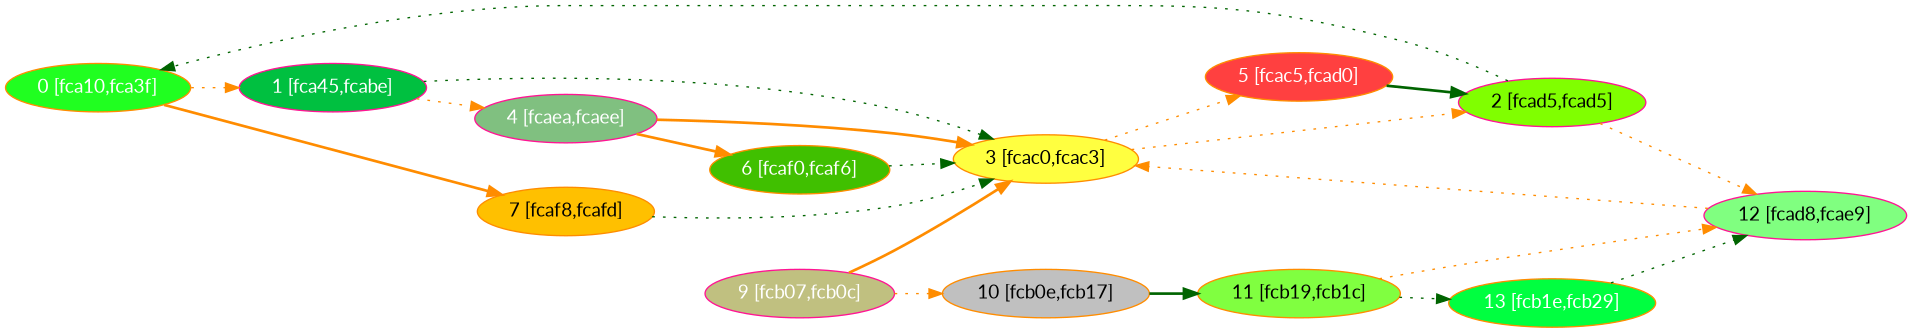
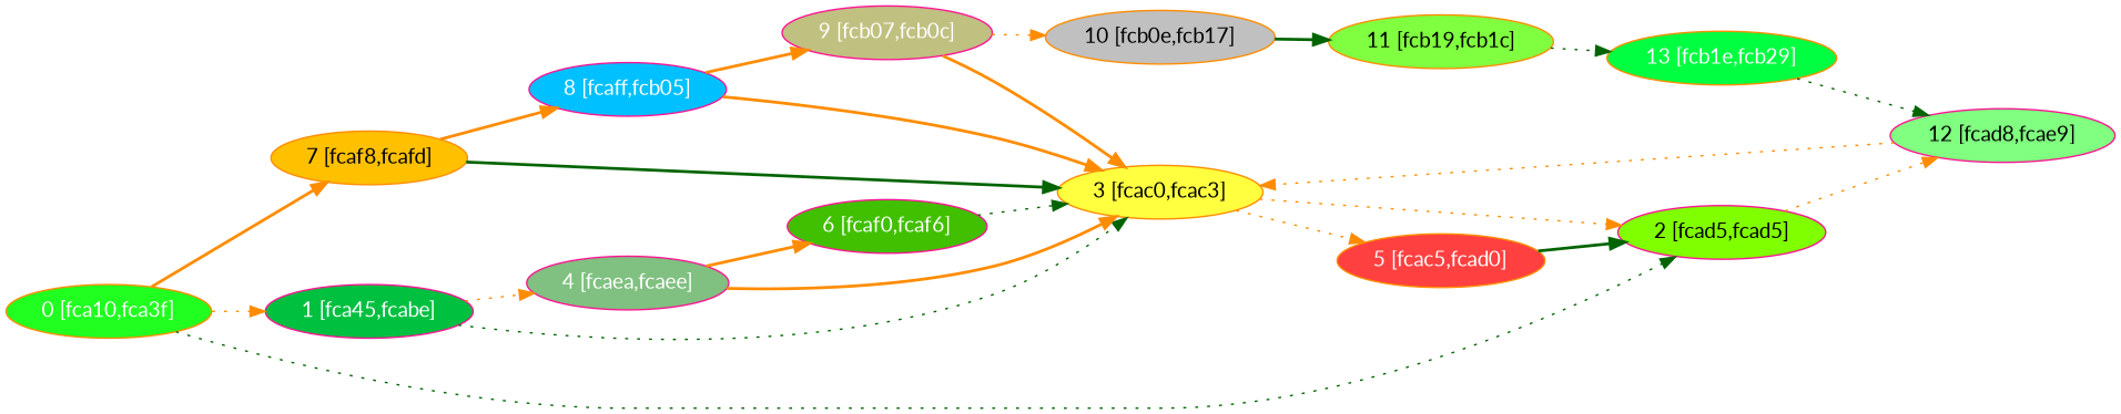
  digraph {
    fontname=Lato
    rankdir=LR
    node [color=darkorange fontcolor="#ffffff" fontname=Lato shape=oval style=filled]
    edge [color=darkorange fontname=Lato style=dotted]
    n1 [fillcolor="#20FF20" label="0 [fca10,fca3f]"]
    n2 [color=deeppink fillcolor="#00C040" label="1 [fca45,fcabe]"]
    n3 [color=deeppink fillcolor="#80FF00" fontcolor="#000000" label="2 [fcad5,fcad5]"]
    n4 [fillcolor="#FFC000" fontcolor="#000000" label="7 [fcaf8,fcafd]"]
    n5 [fillcolor="#FFFF40" fontcolor="#000000" label="3 [fcac0,fcac3]"]
    n6 [color=deeppink fillcolor="#80C080" label="4 [fcaea,fcaee]"]
    n7 [color=deeppink fillcolor="#80FF80" fontcolor="#000000" label="12 [fcad8,fcae9]"]
    n8 [fillcolor="#FF4040" label="5 [fcac5,fcad0]"]
-   n9 [fillcolor="#40C000" label="6 [fcaf0,fcaf6]"]
+   n9 [color=deeppink fillcolor="#40C000" label="6 [fcaf0,fcaf6]"]
+   n10 [color=deeppink fillcolor="#00C0FF" label="8 [fcaff,fcb05]"]
    n11 [color=deeppink fillcolor="#C0C080" label="9 [fcb07,fcb0c]"]
    n12 [fillcolor="#C0C0C0" fontcolor="#000000" label="10 [fcb0e,fcb17]"]
    n13 [fillcolor="#80FF40" fontcolor="#000000" label="11 [fcb19,fcb1c]"]
    n14 [fillcolor="#00FF40" label="13 [fcb1e,fcb29]"]
    n1 -> n2
-   n3 -> n1 [color=darkgreen]
+   n1 -> n3 [color=darkgreen]
    n1 -> n4 [style=bold]
    n2 -> n5 [color=darkgreen]
    n2 -> n6
    n3 -> n7
-   n4 -> n5 [color=darkgreen]
+   n4 -> n5 [color=darkgreen style=bold]
+   n4 -> n10 [style=bold]
    n5 -> n3
    n5 -> n8
    n6 -> n5 [style=bold]
    n6 -> n9 [style=bold]
    n7 -> n5
    n8 -> n3 [color=darkgreen style=bold]
    n9 -> n5 [color=darkgreen]
+   n10 -> n5 [style=bold]
+   n10 -> n11 [style=bold]
    n11 -> n5 [style=bold]
    n11 -> n12
    n12 -> n13 [color=darkgreen style=bold]
-   n13 -> n7
    n13 -> n14 [color=darkgreen]
    n14 -> n7 [color=darkgreen]
  }
